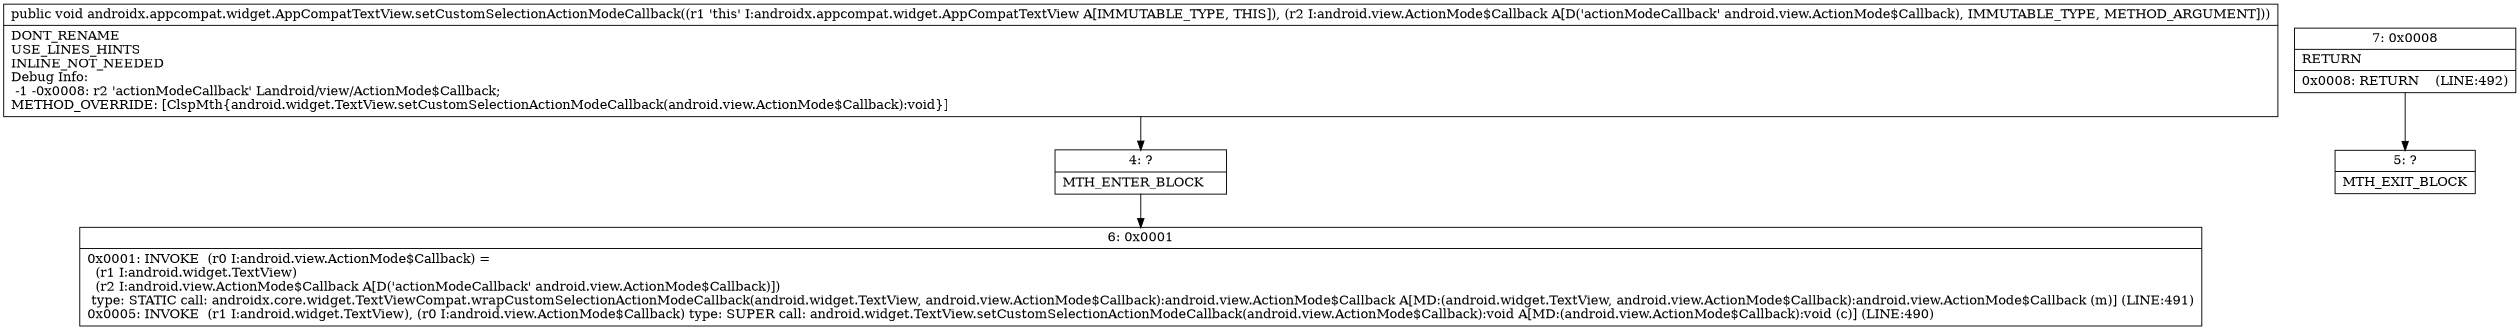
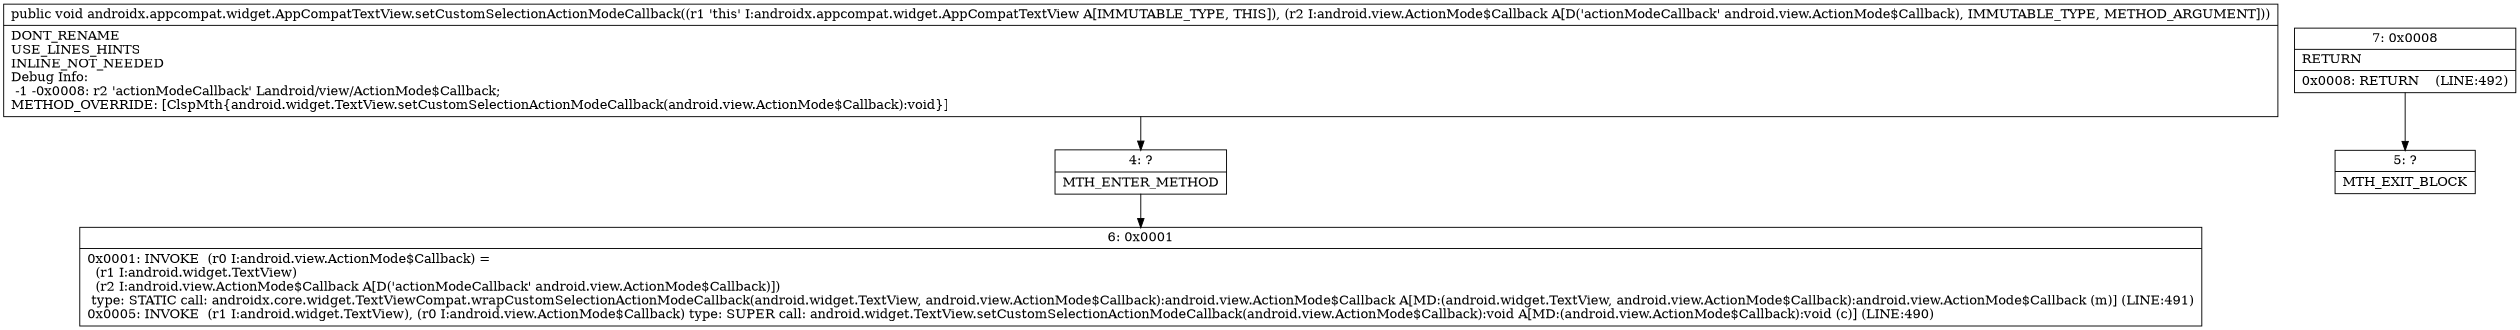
  digraph {
    node [shape=record]
-   n1 [label="{4\:\ ?|MTH_ENTER_BLOCK\l}"]
+   n1 [label="{4\:\ ?|MTH_ENTER_METHOD\l}"]
    n2 [label="{6\:\ 0x0001|0x0001: INVOKE  (r0 I:android.view.ActionMode$Callback) = \l  (r1 I:android.widget.TextView)\l  (r2 I:android.view.ActionMode$Callback A[D('actionModeCallback' android.view.ActionMode$Callback)])\l type: STATIC call: androidx.core.widget.TextViewCompat.wrapCustomSelectionActionModeCallback(android.widget.TextView, android.view.ActionMode$Callback):android.view.ActionMode$Callback A[MD:(android.widget.TextView, android.view.ActionMode$Callback):android.view.ActionMode$Callback (m)] (LINE:491)\l0x0005: INVOKE  (r1 I:android.widget.TextView), (r0 I:android.view.ActionMode$Callback) type: SUPER call: android.widget.TextView.setCustomSelectionActionModeCallback(android.view.ActionMode$Callback):void A[MD:(android.view.ActionMode$Callback):void (c)] (LINE:490)\l}"]
    n3 [label="{7\:\ 0x0008|RETURN\l|0x0008: RETURN    (LINE:492)\l}"]
    n4 [label="{5\:\ ?|MTH_EXIT_BLOCK\l}"]
    n5 [label="{public void androidx.appcompat.widget.AppCompatTextView.setCustomSelectionActionModeCallback((r1 'this' I:androidx.appcompat.widget.AppCompatTextView A[IMMUTABLE_TYPE, THIS]), (r2 I:android.view.ActionMode$Callback A[D('actionModeCallback' android.view.ActionMode$Callback), IMMUTABLE_TYPE, METHOD_ARGUMENT]))  | DONT_RENAME\lUSE_LINES_HINTS\lINLINE_NOT_NEEDED\lDebug Info:\l  \-1 \-0x0008: r2 'actionModeCallback' Landroid\/view\/ActionMode$Callback;\lMETHOD_OVERRIDE: [ClspMth\{android.widget.TextView.setCustomSelectionActionModeCallback(android.view.ActionMode$Callback):void\}]\l}"]
    n1 -> n2
    n3 -> n4
    n5 -> n1
  }
